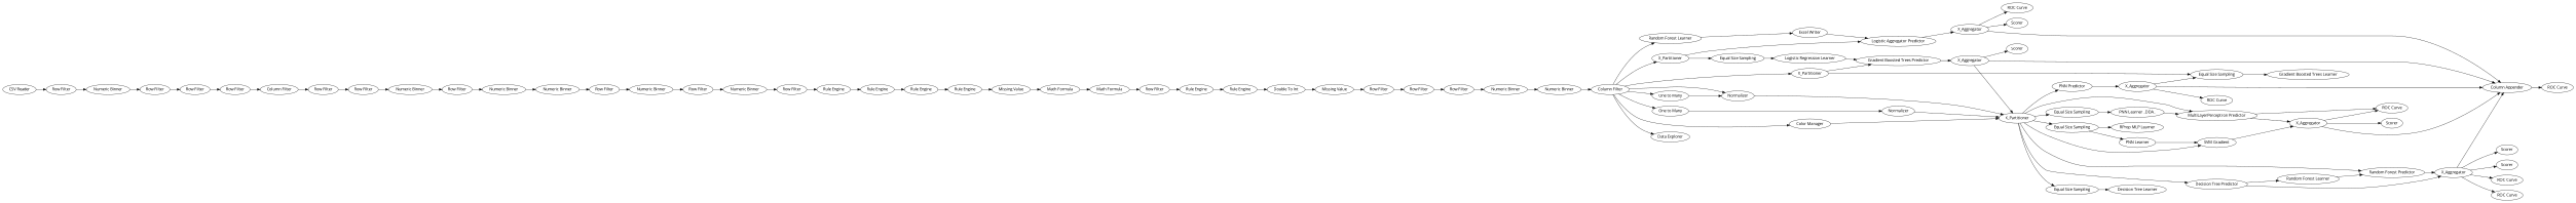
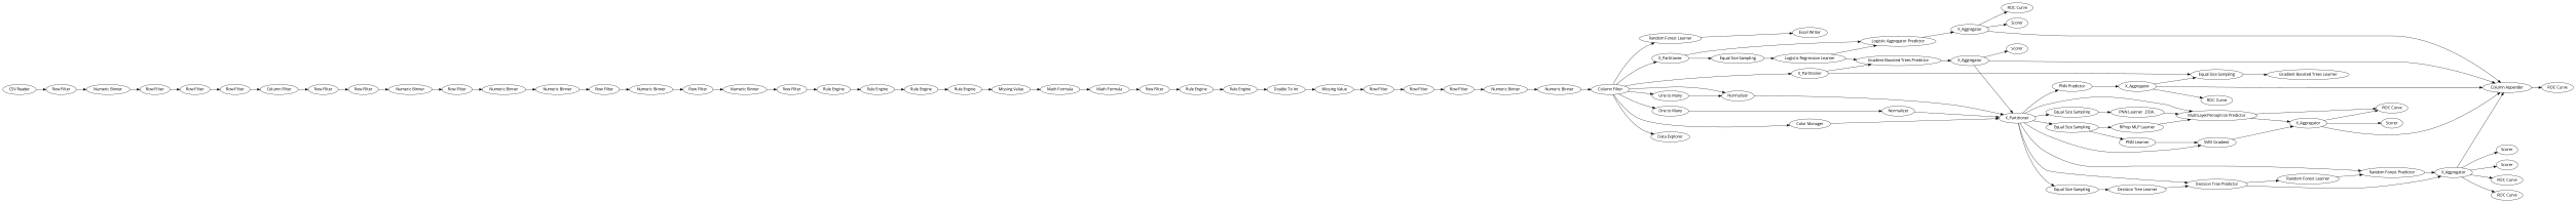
  digraph {
    fontname="Open Sans"
    rankdir=LR
    node [fontname="Open Sans"]
    edge [fontname="Open Sans"]
    n1 [label=X_Aggregator]
    n2 [label="Column Appender"]
    n3 [label="Equal Size Sampling"]
    n4 [label="ROC Curve"]
    n5 [label="ROC Curve"]
    n6 [label="Gradient Boosted Trees Learner"]
    n7 [label="MultiLayerPerceptron Predictor"]
    n8 [label=X_Aggregator]
    n9 [label="ROC Curve"]
    n10 [label=Scorer]
    n11 [label=Normalizer]
    n12 [label=X_Partitioner]
    n13 [label="Decision Tree Predictor"]
    n14 [label="Equal Size Sampling"]
    n15 [label="SVM Gradient"]
    n16 [label="PNN Predictor"]
    n17 [label="Random Forest Predictor"]
    n18 [label="Equal Size Sampling"]
    n19 [label="Equal Size Sampling"]
    n20 [label=X_Aggregator]
    n21 [label="Random Forest Learner"]
    n22 [label="Decision Tree Learner"]
    n23 [label="PNN Learner"]
    n24 [label="RProp MLP Learner"]
    n25 [label="PNN Learner _DDA_"]
    n26 [label="Rule Engine"]
    n27 [label="Rule Engine"]
    n28 [label="Rule Engine"]
    n29 [label="Rule Engine"]
    n30 [label=X_Aggregator]
    n31 [label=Scorer]
    n32 [label="One to Many"]
    n33 [label="ROC Curve"]
    n34 [label=Scorer]
    n35 [label=Scorer]
    n36 [label="ROC Curve"]
    n37 [label="Logistic Regression Learner"]
    n38 [label="Logistic Aggregator Predictor"]
    n39 [label="Gradient Boosted Trees Predictor"]
    n40 [label=X_Aggregator]
    n41 [label="ROC Curve"]
    n42 [label=Scorer]
    n43 [label=X_Partitioner]
    n44 [label="Equal Size Sampling"]
    n45 [label=X_Partitioner]
    n46 [label="Column Filter"]
    n47 [label="Random Forest Learner"]
    n48 [label="One to Many"]
    n49 [label="Color Manager"]
    n50 [label="Data Explorer"]
    n51 [label="Excel Writer"]
    n52 [label=Normalizer]
    n53 [label="Row Filter"]
    n54 [label="Numeric Binner"]
    n55 [label="Numeric Binner"]
    n56 [label="Row Filter"]
    n57 [label="Numeric Binner"]
    n58 [label="Row Filter"]
    n59 [label="Numeric Binner"]
    n60 [label="Row Filter"]
    n61 [label="Missing Value"]
    n62 [label="Math Formula"]
    n63 [label="Math Formula"]
    n64 [label="Row Filter"]
    n65 [label="Row Filter"]
    n66 [label="Row Filter"]
    n67 [label="Row Filter"]
    n68 [label="Column Filter"]
    n69 [label="Row Filter"]
    n70 [label="Row Filter"]
    n71 [label="Numeric Binner"]
    n72 [label="CSV Reader"]
    n73 [label="Double To Int"]
    n74 [label="Missing Value"]
    n75 [label="Row Filter"]
    n76 [label="Row Filter"]
    n77 [label="Rule Engine"]
    n78 [label="Numeric Binner"]
    n79 [label="Numeric Binner"]
    n80 [label="Row Filter"]
    n81 [label="Rule Engine"]
    n82 [label="Row Filter"]
    n83 [label="Numeric Binner"]
    n1 -> n2
    n1 -> n3
    n1 -> n4
    n2 -> n5
    n3 -> n6
    n7 -> n8
    n7 -> n9
    n8 -> n2
    n8 -> n9
    n8 -> n10
    n11 -> n12
    n12 -> n7
    n12 -> n13
    n12 -> n14
    n12 -> n15
    n12 -> n16
    n12 -> n17
    n12 -> n18
    n12 -> n19
    n13 -> n20
    n13 -> n21
    n14 -> n22
    n15 -> n8
    n16 -> n1
    n17 -> n20
    n18 -> n23
    n18 -> n24
    n19 -> n25
    n20 -> n2
    n20 -> n33
    n20 -> n34
    n20 -> n35
    n20 -> n36
    n21 -> n17
+   n22 -> n13
    n23 -> n15
+   n24 -> n7
    n25 -> n7
    n26 -> n27
    n27 -> n28
    n28 -> n29
    n29 -> n61
    n30 -> n2
    n30 -> n12
    n30 -> n31
    n32 -> n11
-   n51 -> n38
+   n37 -> n38
    n37 -> n39
    n38 -> n40
    n39 -> n30
    n40 -> n2
    n40 -> n41
    n40 -> n42
    n43 -> n38
    n43 -> n44
    n44 -> n37
    n45 -> n3
    n45 -> n39
    n46 -> n11
    n46 -> n32
    n46 -> n43
    n46 -> n45
    n46 -> n47
    n46 -> n48
    n46 -> n49
    n46 -> n50
    n47 -> n51
    n48 -> n52
    n49 -> n12
    n52 -> n12
    n53 -> n54
    n54 -> n55
    n55 -> n56
    n56 -> n57
    n57 -> n58
    n58 -> n59
    n59 -> n60
    n60 -> n26
    n61 -> n62
    n62 -> n63
    n63 -> n64
    n64 -> n77
    n65 -> n66
    n66 -> n67
    n67 -> n68
    n68 -> n69
    n69 -> n82
    n70 -> n71
    n71 -> n65
    n72 -> n70
    n73 -> n74
    n74 -> n75
    n75 -> n76
    n76 -> n80
    n77 -> n81
    n78 -> n79
    n79 -> n46
    n80 -> n78
    n81 -> n73
    n82 -> n83
    n83 -> n53
  }
